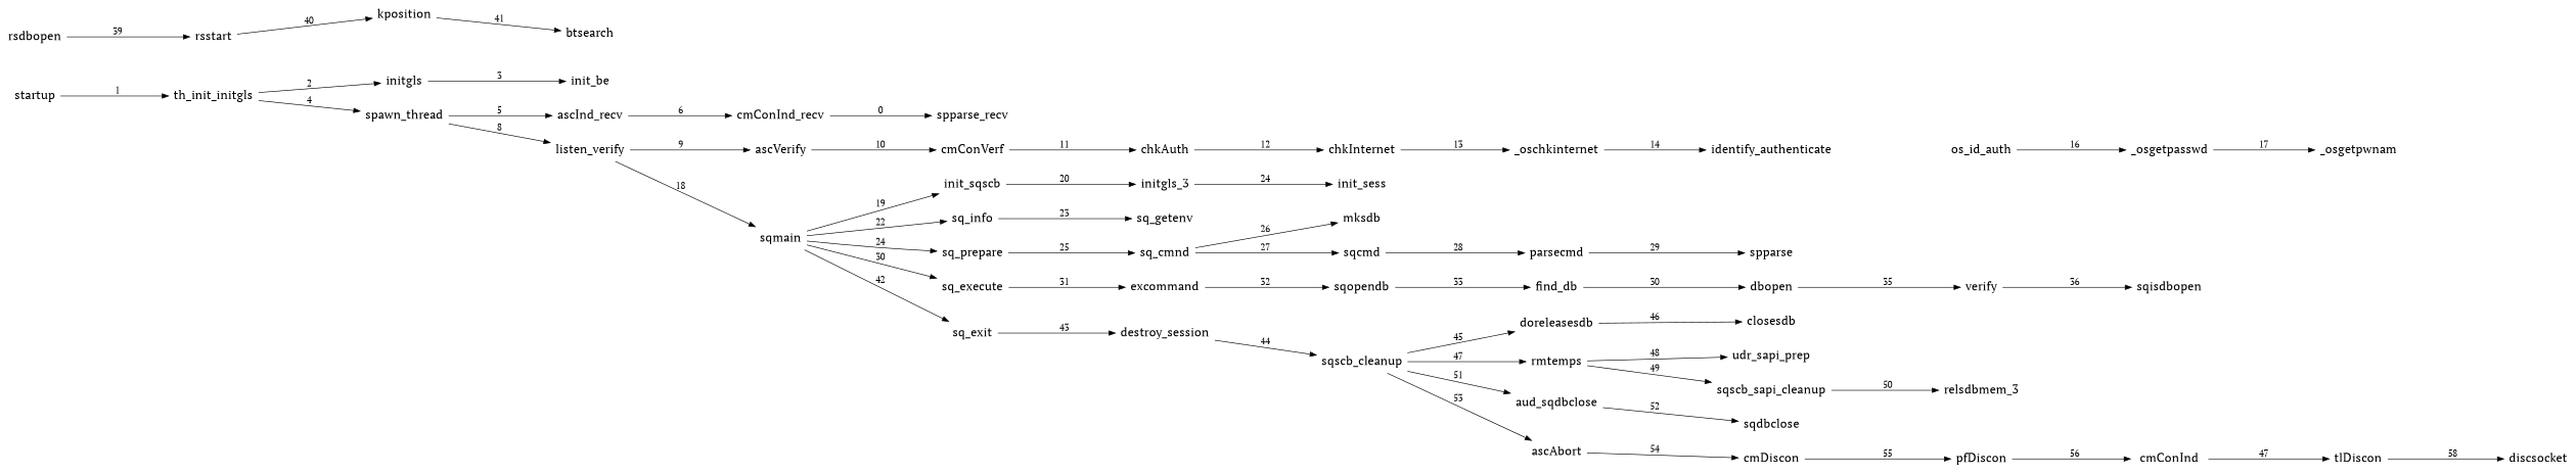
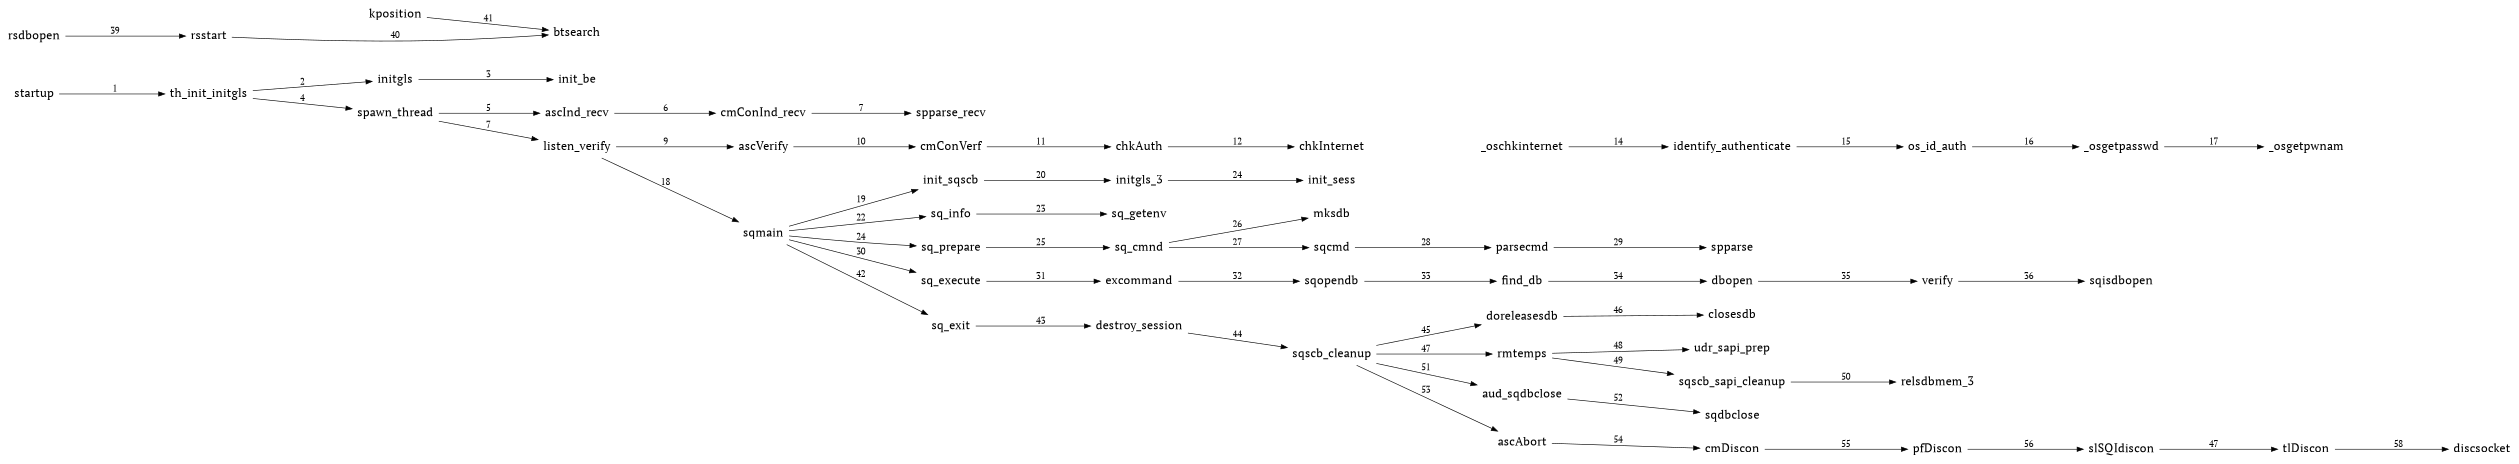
  digraph {
    fontname="PT Serif"
    rankdir=LR
    ranksep=2
    node [fontname="PT Serif" fontsize=20 shape=plaintext]
    edge [fontname="PT Serif"]
    startup
    th_init_initgls
    initgls
    spawn_thread
    init_be
    ascInd_recv
    listen_verify
    cmConInd_recv
    ascVerify
    sqmain
    n11 [label=spparse_recv]
    cmConVerf
    init_sqscb
    sq_info
    sq_prepare
    sq_execute
    sq_exit
    chkAuth
    chkInternet
    _oschkinternet
    identify_authenticate
    os_id_auth
    _osgetpasswd
    _osgetpwnam
    initgls_3
    sq_getenv
    sq_cmnd
    excommand
    destroy_session
    init_sess
    mksdb
    sqcmd
    parsecmd
    spparse
    sqopendb
    find_db
    dbopen
    n38 [label=verify]
    sqisdbopen
    rsdbopen
    rsstart
    kposition
    btsearch
    sqscb_cleanup
    doreleasesdb
    rmtemps
    aud_sqdbclose
    ascAbort
    closesdb
    udr_sapi_prep
    n51 [label=sqscb_sapi_cleanup]
    sqdbclose
    cmDiscon
    relsdbmem_3
    pfDiscon
-   slSQIdiscon [label=cmConInd]
+   slSQIdiscon
    tlDiscon
    discsocket
    startup -> th_init_initgls [label=1]
    th_init_initgls -> initgls [label=2]
    th_init_initgls -> spawn_thread [label=4]
    initgls -> init_be [label=3]
    spawn_thread -> ascInd_recv [label=5]
-   spawn_thread -> listen_verify [label=8]
+   spawn_thread -> listen_verify [label=7]
    ascInd_recv -> cmConInd_recv [label=6]
    listen_verify -> ascVerify [label=9]
    listen_verify -> sqmain [label=18]
-   cmConInd_recv -> n11 [label=0]
+   cmConInd_recv -> n11 [label=7]
    ascVerify -> cmConVerf [label=10]
    sqmain -> init_sqscb [label=19]
    sqmain -> sq_info [label=22]
    sqmain -> sq_prepare [label=24]
    sqmain -> sq_execute [label=30]
    sqmain -> sq_exit [label=42]
    cmConVerf -> chkAuth [label=11]
    init_sqscb -> initgls_3 [label=20]
    sq_info -> sq_getenv [label=23]
    sq_prepare -> sq_cmnd [label=25]
    sq_execute -> excommand [label=31]
    sq_exit -> destroy_session [label=43]
    chkAuth -> chkInternet [label=12]
-   chkInternet -> _oschkinternet [label=13]
    _oschkinternet -> identify_authenticate [label=14]
+   identify_authenticate -> os_id_auth [label=15]
    os_id_auth -> _osgetpasswd [label=16]
    _osgetpasswd -> _osgetpwnam [label=17]
    initgls_3 -> init_sess [label=24]
    sq_cmnd -> mksdb [label=26]
    sq_cmnd -> sqcmd [label=27]
    excommand -> sqopendb [label=32]
    destroy_session -> sqscb_cleanup [label=44]
    sqcmd -> parsecmd [label=28]
    parsecmd -> spparse [label=29]
    sqopendb -> find_db [label=33]
-   find_db -> dbopen [label=30]
+   find_db -> dbopen [label=34]
    dbopen -> n38 [label=35]
    n38 -> sqisdbopen [label=36]
    rsdbopen -> rsstart [label=39]
-   rsstart -> kposition [label=40]
+   rsstart -> btsearch [label=40]
    kposition -> btsearch [label=41]
    sqscb_cleanup -> doreleasesdb [label=45]
    sqscb_cleanup -> rmtemps [label=47]
    sqscb_cleanup -> aud_sqdbclose [label=51]
    sqscb_cleanup -> ascAbort [label=53]
    doreleasesdb -> closesdb [label=46]
    rmtemps -> udr_sapi_prep [label=48]
    rmtemps -> n51 [label=49]
    aud_sqdbclose -> sqdbclose [label=52]
    ascAbort -> cmDiscon [label=54]
    n51 -> relsdbmem_3 [label=50]
    cmDiscon -> pfDiscon [label=55]
    pfDiscon -> slSQIdiscon [label=56]
    slSQIdiscon -> tlDiscon [label=47]
    tlDiscon -> discsocket [label=58]
  }
